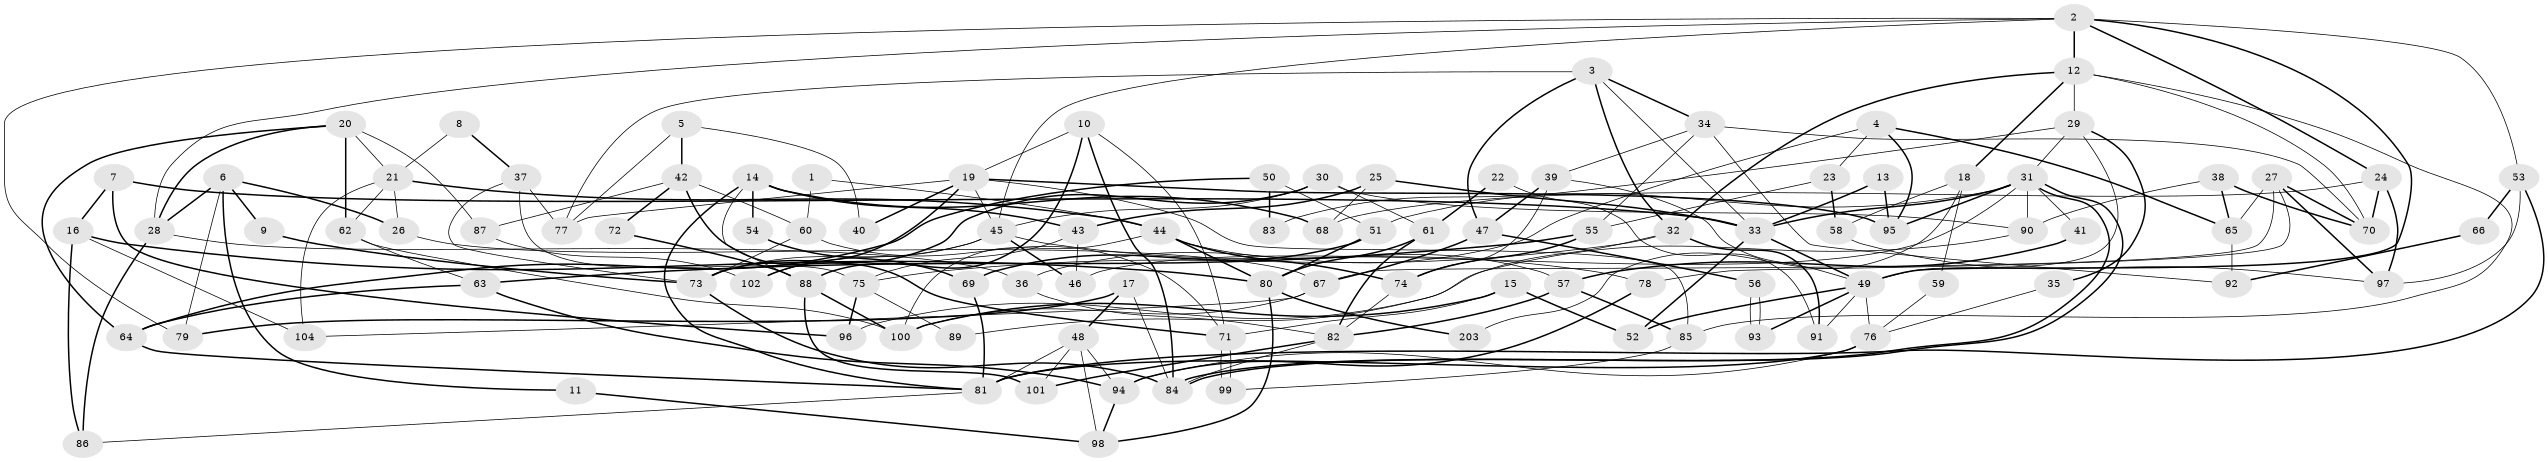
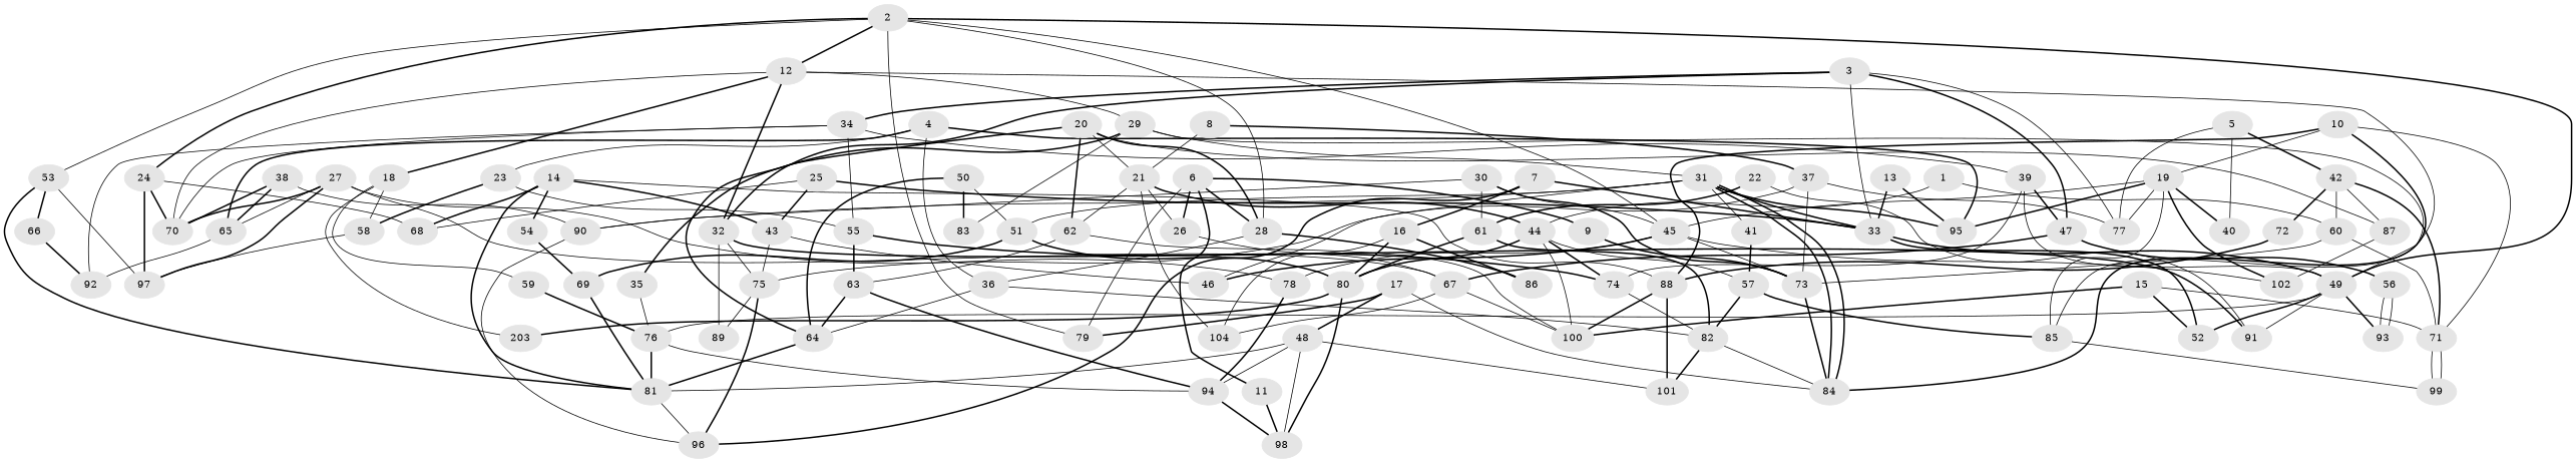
  graph {
    node [color=gray90 style=filled]
    edge [style=solid]
    1
    44
    60
    100
    80
    74
    57
    73
    71
    2
    12
    24
    28
    45
    49
    53
    79
    32
    18
    29
    70
    85
    68
    97
    36
    86
    102
    78
    46
    52
    91
    76
    93
    81
    66
    3
    33
    34
    47
    77
    75
    89
    55
    39
    92
    67
    56
    4
    23
    65
    95
    58
    64
    82
    5
    40
    42
    87
    72
    6
    9
    11
    26
    98
    7
    16
    96
    104
    8
    21
    37
    62
    84
    10
    19
    88
    99
    101
    59
    n80 [label=203]
    31
    35
    83
    13
    14
    43
    54
    69
    15
    17
    48
    94
    20
    63
    22
    61
    25
    27
    90
    41
    51
    30
    38
    50
    1 -- 44
    1 -- 60
    44 -- 100
    44 -- 80 [style=bold]
    44 -- 74 [style=bold]
    44 -- 57
    60 -- 73
    60 -- 71
    80 -- 98 [style=bold]
    80 -- n80 [style=bold]
    74 -- 82
    57 -- 85 [style=bold]
    57 -- 82 [style=bold]
    73 -- 84 [style=bold]
    71 -- 99
    71 -- 99
    2 -- 12 [style=bold]
    2 -- 24 [style=bold]
    2 -- 28
    2 -- 45
    2 -- 49 [style=bold]
    2 -- 53
    2 -- 79
    12 -- 32 [style=bold]
    12 -- 18 [style=bold]
    12 -- 29
    12 -- 70
    12 -- 85
    24 -- 70 [style=bold]
    24 -- 68
    24 -- 97 [style=bold]
    28 -- 36
    28 -- 86 [style=bold]
    45 -- 73
    45 -- 102
    45 -- 78
    45 -- 46 [style=bold]
    49 -- 52 [style=bold]
    49 -- 91
    49 -- 76
    49 -- 93 [style=bold]
    53 -- 97
    53 -- 81 [style=bold]
    53 -- 66 [style=bold]
    32 -- 91 [style=bold]
    32 -- 75
    32 -- 89
    18 -- 58
    18 -- 59
    18 -- n80
    29 -- 49
    29 -- 31
    29 -- 35 [style=bold]
    29 -- 83
    85 -- 99
+   36 -- 64
    36 -- 82
    78 -- 94 [style=bold]
    76 -- 81 [style=bold]
    76 -- 94
-   81 -- 86
+   81 -- 96
    66 -- 92 [style=bold]
    3 -- 32 [style=bold]
    3 -- 33
    3 -- 34 [style=bold]
    3 -- 47 [style=bold]
    3 -- 77
    33 -- 49 [style=bold]
    33 -- 52 [style=bold]
    34 -- 70
    34 -- 55
    34 -- 39
    34 -- 92
    47 -- 67 [style=bold]
    47 -- 56 [style=bold]
    75 -- 89
    75 -- 96 [style=bold]
    55 -- 74 [style=bold]
    55 -- 63 [style=bold]
    39 -- 74
    39 -- 49
    39 -- 47 [style=bold]
    67 -- 100
    67 -- 104
    56 -- 93
    56 -- 93
    4 -- 36
    4 -- 23
    4 -- 65 [style=bold]
    4 -- 95 [style=bold]
    23 -- 55
    23 -- 58 [style=bold]
    65 -- 92
    58 -- 97
    64 -- 81 [style=bold]
    82 -- 84
    82 -- 101 [style=bold]
    5 -- 77
    5 -- 40
    5 -- 42 [style=bold]
    42 -- 60
    42 -- 71 [style=bold]
    42 -- 87
    42 -- 72 [style=bold]
    87 -- 102
    72 -- 88 [style=bold]
    6 -- 28 [style=bold]
    6 -- 79
    6 -- 9 [style=bold]
    6 -- 11 [style=bold]
    6 -- 26 [style=bold]
    9 -- 73 [style=bold]
    11 -- 98 [style=bold]
    26 -- 67
    7 -- 33 [style=bold]
    7 -- 16 [style=bold]
    7 -- 96 [style=bold]
    16 -- 80 [style=bold]
    16 -- 86 [style=bold]
    16 -- 104
    8 -- 21
    8 -- 37 [style=bold]
    21 -- 44 [style=bold]
    21 -- 26
    21 -- 104
    21 -- 62
    37 -- 73
    37 -- 77
    37 -- 75
    62 -- 100
    62 -- 63
    10 -- 71
    10 -- 84 [style=bold]
    10 -- 19
    10 -- 88 [style=bold]
    19 -- 45
    19 -- 85
    19 -- 102 [style=bold]
    19 -- 77
    19 -- 95 [style=bold]
    19 -- 40 [style=bold]
    88 -- 100 [style=bold]
    88 -- 101 [style=bold]
-   59 -- 76
+   59 -- 76 [style=bold]
    31 -- 46
    31 -- 33 [style=bold]
    31 -- 95 [style=bold]
    31 -- 84 [style=bold]
    31 -- 84 [style=bold]
    31 -- 90
    31 -- 41
    31 -- 51
    35 -- 76
    13 -- 33 [style=bold]
    13 -- 95 [style=bold]
    14 -- 68 [style=bold]
    14 -- 81 [style=bold]
    14 -- 88
    14 -- 43 [style=bold]
    14 -- 54 [style=bold]
    43 -- 46
    43 -- 75
    54 -- 69 [style=bold]
    69 -- 81 [style=bold]
    15 -- 100 [style=bold]
    15 -- 71
    15 -- 52 [style=bold]
    17 -- 79 [style=bold]
    17 -- 84
    17 -- 48 [style=bold]
    48 -- 81
    48 -- 98
    48 -- 101
    48 -- 94
    94 -- 98 [style=bold]
    20 -- 28 [style=bold]
    20 -- 64 [style=bold]
    20 -- 87
    20 -- 21
    20 -- 62 [style=bold]
    63 -- 64 [style=bold]
    63 -- 94 [style=bold]
    22 -- 91
    22 -- 61 [style=bold]
    61 -- 80 [style=bold]
    61 -- 82 [style=bold]
    25 -- 68
    25 -- 33 [style=bold]
    25 -- 43 [style=bold]
    27 -- 70 [style=bold]
    27 -- 97 [style=bold]
    27 -- 78
    27 -- 67
    27 -- 65
    90 -- 96
    41 -- 57 [style=bold]
    51 -- 80 [style=bold]
    51 -- 69 [style=bold]
    30 -- 73 [style=bold]
    30 -- 45
    30 -- 61
    30 -- 90
    38 -- 70 [style=bold]
    38 -- 65 [style=bold]
    38 -- 90
    50 -- 64 [style=bold]
    50 -- 83 [style=bold]
    50 -- 51
  }
